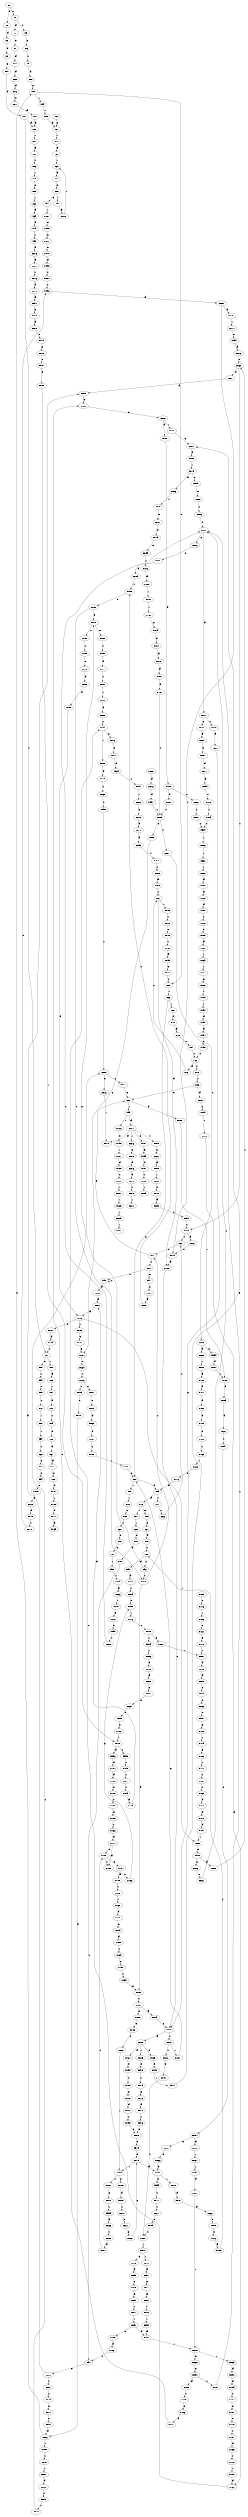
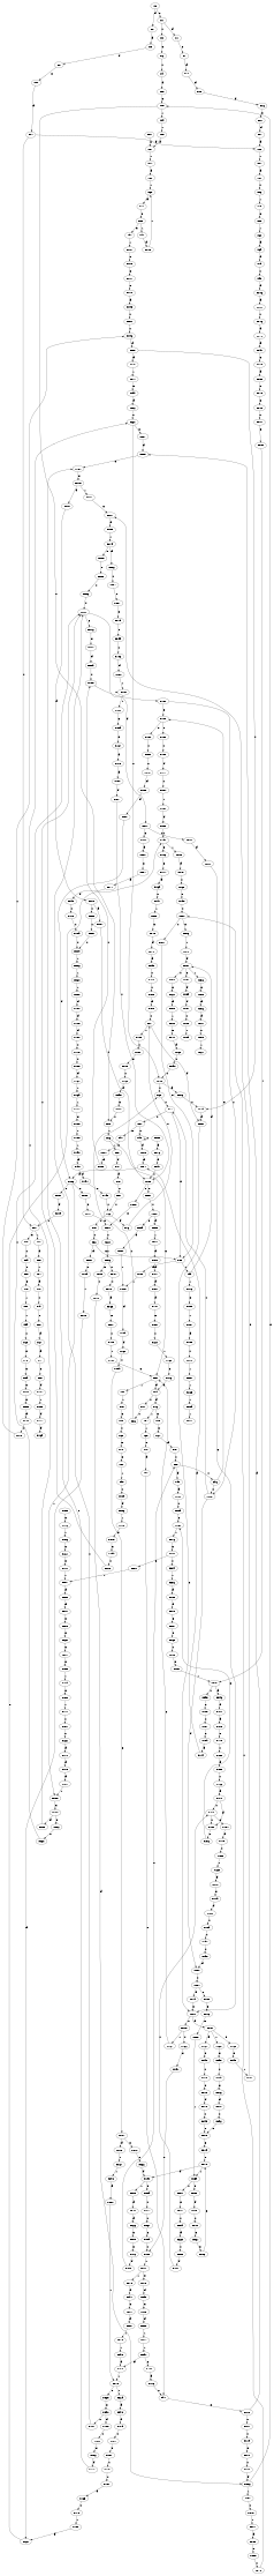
  strict digraph {
    fontname="DejaVu Sans"
    node [fontname="DejaVu Sans"]
    edge [fontname="DejaVu Sans"]
    S0
    S1
    S2
    S3
    S4
    S5
    S6
    S7
    S8
    S9
    S10
    S11
    S12
    S13
    S14
    S15
    S16
    S17
    S18
    S19
    S20
    S21
    S22
    S23
    S24
    S25
    S26
    S27
    S28
    S29
    S30
    S37
    S32
    S33
    S34
    S35
    S36
    S31
    S38
    S39
    S40
    S41
    S42
    S43
    S44
    S45
    S46
    S47
    S48
    S49
    S50
    S51
    S52
    S53
    S54
    S55
    S56
    S57
    S58
    S59
    S60
    S61
    S62
    S63
    S64
    S65
    S66
    S67
    S68
    S69
    S70
    S71
    S72
    S73
    S74
    S75
    S76
    S77
    S78
    S79
    S80
    S81
    S82
    S83
    S84
    S85
    S86
    S87
    S88
    S89
    S90
    S91
    S92
    S93
    S94
    S95
    S96
    S97
    S98
    S99
    S100
    S101
    S102
    S103
    S104
    S105
    S106
    S107
    S108
    S109
    S110
    S111
    S112
    S113
    S114
    S115
    S116
    S117
    S118
    S119
    S120
    S121
    S122
    S123
    S124
    S125
    S126
    S127
    S128
    S129
    S130
    S131
    S132
    S133
    S134
    S135
    S136
    S137
    S138
    S139
    S140
    S141
    S142
    S143
    S144
    S145
    S146
    S147
    S148
    S149
    S150
    S151
    S152
    S153
    S154
    S155
    S156
    S157
    S158
    S159
    S160
    S161
    S162
    S163
    S164
    S165
    S166
    S167
    S168
    S169
    S170
    S171
    S172
    S173
    S174
    S175
    S176
    S177
    S178
    S179
    S180
    S181
    S182
    S183
    S184
    S185
    S186
    S187
    S188
    S189
    S190
    S191
    S192
    S193
    S194
    S195
    S196
    S197
    S198
    S199
    S200
    S201
    S202
    S203
    S204
    S205
    S206
    S207
    S208
    S209
    S210
    S211
    S212
    S213
    S214
    S215
    S216
    S217
    S218
    S219
    S220
    S221
    S222
    S223
    S224
    S225
    S226
    S227
    S228
    S229
    S230
    S231
    S232
    S233
    S234
    S235
    S236
    S237
    S238
    S239
    S240
    S241
    S242
    S243
    S244
    S245
    S246
    S247
    S248
    S249
    S250
    S251
    S252
    S253
    S254
    S255
    S256
    S257
    S258
    S259
    S260
    S261
    S262
    S263
    S264
    S265
    S266
    S267
    S268
    S269
    S270
    S271
    S272
    S273
    S274
    S275
    S276
    S277
    S278
    S279
    S280
    S281
    S282
    S283
    S284
    S285
    S286
    S287
    S288
    S289
    S290
    S291
    S292
    S293
    S294
    S295
    S296
    S297
    n299 [label=S598]
    S299
    S300
    S301
    S302
    S303
    S304
    S305
    S306
    S307
    S308
    S309
    S310
    S311
    S312
    S313
    S314
    S315
    S316
    S317
    S318
    S319
    S320
    S321
    S322
    S323
    S324
    S325
    S326
    S327
    S329
    S330
    S331
    S332
    S333
    S334
    S335
    S336
    S337
    S338
    S339
    S340
    S341
    S342
    S343
    S344
    S345
    S346
    S347
    S348
    S349
    S350
    S351
    S352
    S354
    S355
    S356
    S357
    S358
    S359
    S360
    S361
    S362
    S363
    S364
    S365
    S366
    S367
    S368
    S369
    S370
    S371
    S372
    S373
    S374
    S375
    S353
    S376
    S377
    S378
    S379
    S380
    S381
    S382
    S383
    S384
    S385
    S386
    S387
    S388
    S389
    S390
    S391
    S392
    S393
    S394
    S395
    S396
    S397
    S398
    S399
    S400
    S401
    S402
    S403
    S404
    S405
    S406
    S407
    S408
    S409
    S410
    S411
    S412
    S413
    S414
    S415
    S416
    S417
    S418
    S419
    S420
    S421
    S422
    S423
    S424
    S425
    S426
    S427
    S428
    S429
    S430
    S431
    S432
    S433
    S434
    S481
    S436
    S437
    S438
    S439
    S440
    S441
    S442
    S443
    S444
    S445
    S435
    S446
    S447
    S448
    S449
    S450
    S451
    S452
    S453
    S454
    S455
    S456
    S457
    S458
    S459
    S460
    S461
    S462
    S463
    S464
    S465
    S466
    S467
    S468
    S469
    S470
    S471
    S472
    S473
    S474
    S475
    S476
    S477
    S478
    S479
    S480
    S482
    S483
    S484
    S485
    S486
    S487
    S488
    S489
    S490
    S491
    S492
    S493
    S494
    S495
    S0 -> S1 [label=T]
    S0 -> S2 [label=G]
    S1 -> S3 [label=T]
    S1 -> S4 [label=G]
    S2 -> S5 [label=G]
    S3 -> S6 [label=C]
    S4 -> S7 [label=C]
    S5 -> S8 [label=G]
    S6 -> S9 [label=T]
    S7 -> S10 [label=G]
    S8 -> S11 [label=C]
    S9 -> S12 [label=G]
    S10 -> S13 [label=G]
    S11 -> S14 [label=G]
    S12 -> S15 [label=C]
    S13 -> S16 [label=G]
    S14 -> S17 [label=T]
    S14 -> S18 [label=G]
    S15 -> S19 [label=A]
    S15 -> S20 [label=T]
    S16 -> S21 [label=C]
    S17 -> S22 [label=A]
    S17 -> S23 [label=C]
    S18 -> S24 [label=A]
    S19 -> S25 [label=A]
    S20 -> S26 [label=A]
    S21 -> S27 [label=G]
    S22 -> S28 [label=G]
    S23 -> S29 [label=T]
    S24 -> S30 [label=G]
    S25 -> S37 [label=G]
    S26 -> S32 [label=C]
    S26 -> S33 [label=A]
    S27 -> S18 [label=G]
    S28 -> S34 [label=A]
    S29 -> S35 [label=C]
    S30 -> S36 [label=T]
    S37 -> S44 [label=A]
    S32 -> S38 [label=A]
    S32 -> S39 [label=G]
    S33 -> S40 [label=G]
    S34 -> S41 [label=G]
    S35 -> S42 [label=C]
    S36 -> S43 [label=A]
    S31 -> S37 [label=C]
    S38 -> S45 [label=A]
    S39 -> S46 [label=G]
    S39 -> S47 [label=T]
    S40 -> S48 [label=G]
    S41 -> S49 [label=T]
    S42 -> S50 [label=A]
    S43 -> S51 [label=C]
    S44 -> S52 [label=G]
    S45 -> S53 [label=C]
    S46 -> S54 [label=A]
    S46 -> S55 [label=C]
    S47 -> S56 [label=T]
    S48 -> S57 [label=T]
    S49 -> S58 [label=C]
    S50 -> S59 [label=A]
    S51 -> S60 [label=A]
    S52 -> S61 [label=A]
    S53 -> S62 [label=T]
    S54 -> S63 [label=A]
    S55 -> S64 [label=C]
    S56 -> S65 [label=T]
    S57 -> S66 [label=T]
    S58 -> S67 [label=G]
    S59 -> S68 [label=T]
    S60 -> S69 [label=G]
    S61 -> S70 [label=G]
    S62 -> S71 [label=C]
    S63 -> S72 [label=C]
    S64 -> S73 [label=G]
    S65 -> S74 [label=T]
    S66 -> S75 [label=T]
    S66 -> S76 [label=G]
    S67 -> S77 [label=G]
    S68 -> S78 [label=C]
    S69 -> S79 [label=G]
    S70 -> S80 [label=C]
    S71 -> S81 [label=C]
    S72 -> S82 [label=G]
    S73 -> S83 [label=T]
    S74 -> S84 [label=T]
    S74 -> S85 [label=C]
    S75 -> S86 [label=T]
    S76 -> S87 [label=T]
    S77 -> S88 [label=C]
    S78 -> S89 [label=C]
    S79 -> S90 [label=T]
    S80 -> S91 [label=C]
    S80 -> S92 [label=A]
    S81 -> S93 [label=A]
    S82 -> S94 [label=T]
    S83 -> S95 [label=G]
    S83 -> S96 [label=T]
    S84 -> S97 [label=C]
    S84 -> S98 [label=T]
    S85 -> S99 [label=A]
    S85 -> S100 [label=G]
    S86 -> S85 [label=C]
    S86 -> S101 [label=G]
    S87 -> S102 [label=G]
    S87 -> S103 [label=A]
    S88 -> S104 [label=G]
    S89 -> S105 [label=C]
    S90 -> S106 [label=G]
    S91 -> S107 [label=A]
    S92 -> S108 [label=G]
    S93 -> S109 [label=T]
    S94 -> S110 [label=C]
    S95 -> S111 [label=G]
    S96 -> S112 [label=C]
    S96 -> S113 [label=T]
    S97 -> S114 [label=C]
    S98 -> S98 [label=T]
    S98 -> S115 [label=G]
    S99 -> S116 [label=A]
    S99 -> S117 [label=G]
    S100 -> S118 [label=A]
    S101 -> S119 [label=T]
    S102 -> S120 [label=C]
    S103 -> S121 [label=T]
    S104 -> S122 [label=A]
    S105 -> S123 [label=C]
    S106 -> S124 [label=G]
    S107 -> S125 [label=C]
    S108 -> S61 [label=A]
    S109 -> S126 [label=G]
    S110 -> S127 [label=T]
    S110 -> S128 [label=G]
    S111 -> S129 [label=T]
    S112 -> S130 [label=C]
    S112 -> S131 [label=T]
    S113 -> S74 [label=T]
    S113 -> S132 [label=G]
    S114 -> S133 [label=G]
    S115 -> S134 [label=G]
    S116 -> S135 [label=C]
    S117 -> S136 [label=A]
    S117 -> S137 [label=C]
    S117 -> S138 [label=T]
    S118 -> S139 [label=G]
    S119 -> S140 [label=A]
    S120 -> S141 [label=G]
    S120 -> S142 [label=T]
    S121 -> S143 [label=C]
    S122 -> S144 [label=G]
    S123 -> S145 [label=G]
    S124 -> S146 [label=T]
    S125 -> S147 [label=C]
    S126 -> S148 [label=A]
    S127 -> S149 [label=T]
    S128 -> S150 [label=C]
    S129 -> S151 [label=C]
    S130 -> S152 [label=T]
    S131 -> S153 [label=T]
    S132 -> S154 [label=T]
    S133 -> S155 [label=T]
    S134 -> S156 [label=G]
    S135 -> S157 [label=A]
    S136 -> S158 [label=C]
    S137 -> S159 [label=G]
    S138 -> S160 [label=C]
    S139 -> S161 [label=G]
    S140 -> S162 [label=G]
    S141 -> S163 [label=C]
    S141 -> S164 [label=G]
    S141 -> S165 [label=A]
    S142 -> S166 [label=T]
    S142 -> S167 [label=A]
    S143 -> S168 [label=T]
    S144 -> S169 [label=G]
    S145 -> S170 [label=T]
    S146 -> S171 [label=G]
    S147 -> S172 [label=C]
    S148 -> S173 [label=C]
    S149 -> S174 [label=C]
    S150 -> S175 [label=C]
    S151 -> S176 [label=A]
    S152 -> S177 [label=G]
    S153 -> S178 [label=T]
    S154 -> S179 [label=G]
    S154 -> S180 [label=C]
    S155 -> S181 [label=T]
    S156 -> S182 [label=T]
    S156 -> S183 [label=A]
    S156 -> S184 [label=C]
    S157 -> S185 [label=G]
    S158 -> S186 [label=G]
    S159 -> S187 [label=G]
    S160 -> S188 [label=G]
    S161 -> S189 [label=T]
    S162 -> S190 [label=T]
    S163 -> S191 [label=C]
    S164 -> S192 [label=C]
    S165 -> S193 [label=C]
    S166 -> S194 [label=C]
    S167 -> S32 [label=C]
    S168 -> S195 [label=G]
    S170 -> S196 [label=T]
    S171 -> S197 [label=G]
    S172 -> S198 [label=G]
    S173 -> S199 [label=C]
    S174 -> S200 [label=T]
    S175 -> S201 [label=A]
    S175 -> S202 [label=G]
    S176 -> S203 [label=C]
    S177 -> S204 [label=T]
    S178 -> S205 [label=G]
    S179 -> S120 [label=C]
    S180 -> S206 [label=C]
    S181 -> S112 [label=C]
    S181 -> S113 [label=T]
    S182 -> S207 [label=C]
    S183 -> S208 [label=C]
    S184 -> S209 [label=G]
    S185 -> S210 [label=T]
    S186 -> S211 [label=G]
    S187 -> S212 [label=T]
    S188 -> S213 [label=A]
    S189 -> S214 [label=C]
    S190 -> S215 [label=A]
    S190 -> S216 [label=C]
    S191 -> S217 [label=A]
    S192 -> S218 [label=T]
    S193 -> S219 [label=T]
    S194 -> S220 [label=T]
    S195 -> S221 [label=C]
    S196 -> S222 [label=G]
    S197 -> S223 [label=C]
    S198 -> S224 [label=T]
    S199 -> S225 [label=T]
    S200 -> S226 [label=G]
    S201 -> S227 [label=C]
    S202 -> S228 [label=G]
    S203 -> S229 [label=T]
    S203 -> S230 [label=C]
    S204 -> S231 [label=A]
    S205 -> S232 [label=G]
    S206 -> S233 [label=C]
    S207 -> S234 [label=C]
    S208 -> S235 [label=G]
    S208 -> S236 [label=C]
    S209 -> S17 [label=T]
    S210 -> S237 [label=A]
    S211 -> S238 [label=T]
    S212 -> S239 [label=A]
    S213 -> S240 [label=C]
    S214 -> S241 [label=C]
    S214 -> S242 [label=G]
    S215 -> S243 [label=G]
    S216 -> S244 [label=C]
    S217 -> S227 [label=C]
    S218 -> S245 [label=C]
    S219 -> S246 [label=C]
    S220 -> S247 [label=A]
    S221 -> S20 [label=T]
    S222 -> S248 [label=G]
    S222 -> S249 [label=T]
    S223 -> S250 [label=G]
    S224 -> S196 [label=T]
    S225 -> S251 [label=T]
    S226 -> S15 [label=C]
    S226 -> S252 [label=A]
    S227 -> S253 [label=G]
    S228 -> S254 [label=G]
    S228 -> S255 [label=T]
    S229 -> S256 [label=A]
    S230 -> S257 [label=A]
    S231 -> S258 [label=G]
    S232 -> S156 [label=G]
    S233 -> S259 [label=A]
    S234 -> S260 [label=T]
    S235 -> S261 [label=T]
    S236 -> S262 [label=T]
    S237 -> S263 [label=A]
    S238 -> S264 [label=A]
    S240 -> S265 [label=G]
    S241 -> S266 [label=C]
    S242 -> S267 [label=A]
    S243 -> S268 [label=T]
    S244 -> S269 [label=G]
    S245 -> S270 [label=G]
    S246 -> S271 [label=G]
    S247 -> S272 [label=A]
    S247 -> S273 [label=C]
    S248 -> S274 [label=A]
    S249 -> S102 [label=G]
    S250 -> S275 [label=C]
    S251 -> S276 [label=C]
    S251 -> S277 [label=G]
    S252 -> S278 [label=T]
    S253 -> S279 [label=A]
    S254 -> S280 [label=T]
    S255 -> S281 [label=T]
    S256 -> S282 [label=G]
    S257 -> S283 [label=G]
    S258 -> S190 [label=T]
    S259 -> S284 [label=T]
    S259 -> S285 [label=C]
    S260 -> S286 [label=T]
    S261 -> S287 [label=C]
    S261 -> S288 [label=T]
    S262 -> S251 [label=T]
    S263 -> S289 [label=A]
    S265 -> S290 [label=T]
    S266 -> S291 [label=G]
    S267 -> S292 [label=A]
    S268 -> S293 [label=T]
    S269 -> S294 [label=T]
    S270 -> S295 [label=T]
    S271 -> S296 [label=T]
    S272 -> S297 [label=G]
    S273 -> n299 [label=G]
    S274 -> S299 [label=C]
    S275 -> S300 [label=C]
    S276 -> S301 [label=C]
    S277 -> S302 [label=C]
    S277 -> S303 [label=T]
    S278 -> S304 [label=A]
    S279 -> S305 [label=C]
    S279 -> S306 [label=G]
    S280 -> S307 [label=T]
    S280 -> S308 [label=C]
    S281 -> S309 [label=T]
    S282 -> S310 [label=G]
    S283 -> S311 [label=G]
    S284 -> S312 [label=C]
    S285 -> S313 [label=G]
    S286 -> S314 [label=T]
    S286 -> S315 [label=C]
    S287 -> S128 [label=G]
    S288 -> S65 [label=T]
    S288 -> S316 [label=G]
    S289 -> S317 [label=A]
    S290 -> S288 [label=T]
    S291 -> S318 [label=A]
    S291 -> S319 [label=C]
    S292 -> S320 [label=G]
    S293 -> S321 [label=T]
    S294 -> S322 [label=A]
    S295 -> S323 [label=C]
    S296 -> S323 [label=C]
    S297 -> S324 [label=C]
    n299 -> S325 [label=C]
    S299 -> S326 [label=G]
    S300 -> S327 [label=T]
    S301 -> S329 [label=G]
    S302 -> S330 [label=G]
    S303 -> S331 [label=G]
    S304 -> S332 [label=G]
    S305 -> S333 [label=C]
    S306 -> S334 [label=T]
    S307 -> S335 [label=T]
    S308 -> S234 [label=C]
    S309 -> S336 [label=A]
    S310 -> S337 [label=C]
    S311 -> S338 [label=C]
    S312 -> S339 [label=T]
    S313 -> S340 [label=T]
    S314 -> S341 [label=T]
    S315 -> S342 [label=T]
    S316 -> S249 [label=T]
    S318 -> S343 [label=G]
    S319 -> S344 [label=T]
    S320 -> S345 [label=A]
    S321 -> S346 [label=C]
    S321 -> S347 [label=T]
    S322 -> S348 [label=C]
    S323 -> S349 [label=C]
    S324 -> S350 [label=G]
    S325 -> S351 [label=G]
    S326 -> S261 [label=T]
    S327 -> S352 [label=C]
    S329 -> S155 [label=T]
    S330 -> S354 [label=C]
    S331 -> S120 [label=C]
    S332 -> S355 [label=T]
    S333 -> S356 [label=T]
    S334 -> S357 [label=C]
    S335 -> S358 [label=G]
    S335 -> S359 [label=C]
    S336 -> S360 [label=A]
    S337 -> S361 [label=C]
    S338 -> S362 [label=C]
    S339 -> S363 [label=G]
    S340 -> S364 [label=C]
    S341 -> S365 [label=G]
    S342 -> S226 [label=G]
    S343 -> S366 [label=G]
    S344 -> S367 [label=T]
    S345 -> S368 [label=C]
    S345 -> S369 [label=A]
    S346 -> S370 [label=A]
    S347 -> S85 [label=C]
    S348 -> S371 [label=G]
    S349 -> S372 [label=C]
    S350 -> S373 [label=A]
    S351 -> S374 [label=A]
    S352 -> S375 [label=A]
    S354 -> S377 [label=G]
    S355 -> S378 [label=T]
    S356 -> S251 [label=T]
    S357 -> S379 [label=C]
    S358 -> S380 [label=A]
    S359 -> S381 [label=G]
    S360 -> S382 [label=A]
    S361 -> S383 [label=T]
    S362 -> S384 [label=C]
    S363 -> S385 [label=T]
    S364 -> S386 [label=C]
    S365 -> S387 [label=C]
    S366 -> S388 [label=C]
    S367 -> S389 [label=C]
    S368 -> S390 [label=C]
    S369 -> S391 [label=G]
-   S117 -> S370 [label=G]
+   S370 -> S117 [label=G]
    S371 -> S392 [label=G]
    S372 -> S259 [label=A]
    S372 -> S291 [label=G]
    S373 -> S393 [label=A]
    S374 -> S394 [label=A]
    S375 -> S395 [label=T]
    S375 -> S396 [label=G]
    S353 -> S376 [label=G]
    S376 -> S397 [label=G]
    S377 -> S398 [label=G]
    S378 -> S321 [label=T]
    S379 -> S399 [label=C]
    S380 -> S400 [label=G]
    S381 -> S118 [label=A]
    S382 -> S401 [label=G]
    S383 -> S402 [label=C]
    S384 -> S403 [label=C]
    S385 -> S404 [label=G]
    S386 -> S372 [label=C]
    S387 -> S405 [label=T]
    S388 -> S406 [label=C]
    S389 -> S220 [label=T]
    S390 -> S407 [label=T]
    S390 -> S408 [label=G]
    S391 -> S409 [label=G]
    S392 -> S410 [label=T]
    S393 -> S411 [label=G]
    S394 -> S411 [label=G]
    S394 -> S412 [label=C]
    S395 -> S413 [label=T]
    S396 -> S414 [label=G]
    S397 -> S280 [label=T]
    S398 -> S415 [label=T]
    S399 -> S416 [label=T]
    S400 -> S417 [label=G]
    S401 -> S418 [label=G]
    S402 -> S375 [label=A]
    S403 -> S419 [label=A]
    S404 -> S420 [label=T]
    S405 -> S421 [label=A]
    S406 -> S422 [label=G]
    S407 -> S251 [label=T]
    S408 -> S423 [label=T]
    S409 -> S424 [label=T]
    S410 -> S425 [label=T]
    S411 -> S345 [label=A]
    S412 -> S426 [label=G]
    S413 -> S427 [label=T]
    S414 -> S428 [label=G]
    S415 -> S429 [label=T]
    S416 -> S430 [label=G]
    S417 -> S431 [label=G]
    S418 -> S432 [label=G]
    S419 -> S433 [label=C]
    S420 -> S434 [label=C]
    S420 -> S481 [label=T]
    S421 -> S32 [label=C]
    S422 -> S83 [label=T]
    S423 -> S436 [label=C]
    S424 -> S437 [label=C]
    S425 -> S438 [label=G]
    S426 -> S94 [label=T]
    S427 -> S439 [label=T]
    S428 -> S440 [label=C]
    S429 -> S309 [label=T]
    S430 -> S441 [label=A]
    S431 -> S442 [label=G]
    S432 -> S443 [label=T]
    S433 -> S444 [label=A]
    S434 -> S445 [label=G]
    S481 -> S486 [label=T]
    S436 -> S447 [label=G]
    S437 -> S448 [label=T]
    S438 -> S87 [label=T]
    S439 -> S449 [label=G]
    S440 -> S450 [label=T]
    S441 -> S451 [label=A]
    S442 -> S452 [label=C]
    S443 -> S453 [label=T]
    S444 -> S454 [label=T]
    S445 -> S455 [label=T]
    S435 -> S446 [label=C]
    S446 -> S456 [label=A]
    S447 -> S150 [label=C]
    S448 -> S457 [label=T]
    S449 -> S134 [label=G]
    S450 -> S458 [label=G]
    S451 -> S459 [label=C]
    S452 -> S460 [label=T]
    S453 -> S461 [label=G]
    S454 -> S462 [label=T]
    S455 -> S463 [label=A]
    S456 -> S464 [label=C]
    S457 -> S465 [label=G]
    S458 -> S466 [label=T]
    S459 -> S467 [label=C]
    S460 -> S468 [label=A]
    S461 -> S469 [label=A]
    S462 -> S470 [label=G]
    S463 -> S471 [label=G]
    S464 -> S472 [label=C]
    S465 -> S473 [label=T]
    S466 -> S474 [label=G]
    S467 -> S475 [label=G]
    S468 -> S476 [label=C]
    S469 -> S477 [label=A]
    S470 -> S478 [label=G]
    S471 -> S479 [label=C]
    S472 -> S257 [label=A]
    S473 -> S480 [label=A]
    S474 -> S420 [label=T]
    S474 -> S481 [label=G]
    S475 -> S482 [label=G]
    S476 -> S39 [label=G]
    S477 -> S483 [label=C]
    S478 -> S484 [label=G]
    S479 -> S485 [label=G]
    S480 -> S162 [label=G]
    S482 -> S487 [label=G]
    S483 -> S488 [label=A]
    S484 -> S183 [label=A]
    S485 -> S489 [label=T]
    S486 -> S151 [label=C]
    S487 -> S280 [label=T]
    S488 -> S490 [label=A]
    S489 -> S491 [label=T]
    S490 -> S492 [label=G]
    S491 -> S493 [label=T]
    S492 -> S494 [label=G]
    S493 -> S132 [label=G]
    S494 -> S495 [label=T]
    S495 -> S66 [label=T]
  }
